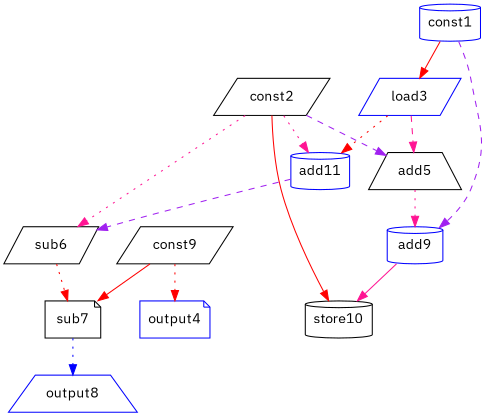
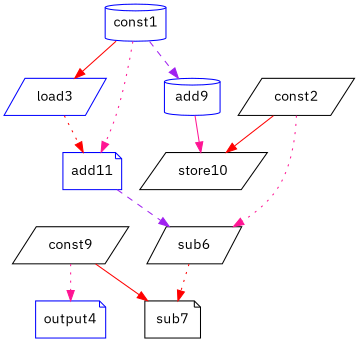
  digraph {
    fontname="IBM Plex Sans"
    node [color=black fontname="IBM Plex Sans" opcode=const shape=parallelogram]
    edge [color=deeppink fontname="IBM Plex Sans" operand=0 style=dotted]
    n1 [label=const9]
    output4 [color=blue opcode=output shape=note]
    sub7 [opcode=sub shape=note]
-   output8 [color=blue opcode=output shape=trapezium]
    const1 [color=blue shape=cylinder]
    load3 [color=blue opcode=load]
    add9 [color=blue opcode=add shape=cylinder]
-   add11 [color=blue opcode=add shape=cylinder]
-   add5 [opcode=add shape=trapezium]
-   store10 [opcode=store shape=cylinder]
+   add11 [color=blue opcode=add shape=note]
+   store10 [opcode=store]
    sub6 [opcode=sub]
    const2
-   n1 -> output4 [color=red]
+   n1 -> output4
    n1 -> sub7 [color=red style=solid]
-   sub7 -> output8 [color=blue]
    const1 -> load3 [color=red style=solid]
    const1 -> add9 [color=purple style=dashed]
-   const2 -> add11
+   const1 -> add11
    load3 -> add11 [color=red operand=1]
-   load3 -> add5 [operand=1 style=dashed]
    add9 -> store10 [style=solid]
    add11 -> sub6 [color=purple operand=1 style=dashed]
-   add5 -> add9 [operand=1]
    sub6 -> sub7 [color=red operand=1]
-   const2 -> add5 [color=purple style=dashed]
    const2 -> store10 [color=red operand=1 style=solid]
    const2 -> sub6
  }
